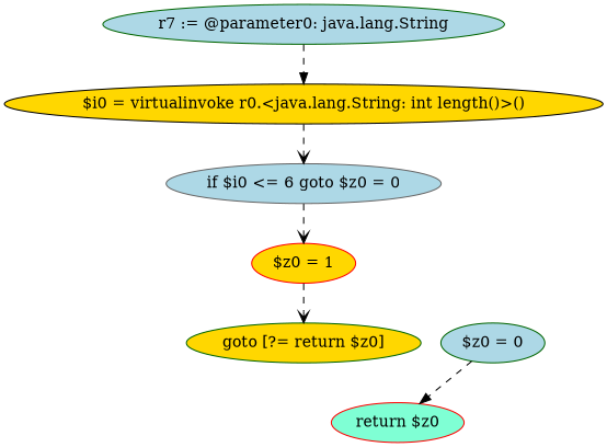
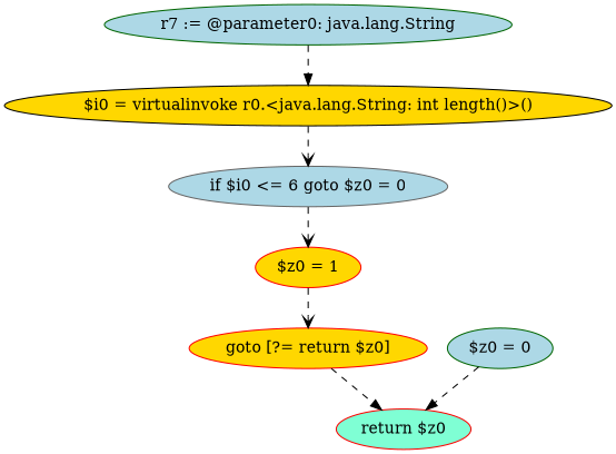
  digraph {
    node [color=red fillcolor=lightblue style=filled]
    edge [arrowhead=normal style=dashed]
    n1 [color=darkgreen label="r7 := @parameter0: java.lang.String"]
    "$i0 = virtualinvoke r0.<java.lang.String: int length()>()" [color=black fillcolor=gold]
    "if $i0 <= 6 goto $z0 = 0" [color=gray40]
    "$z0 = 1" [fillcolor=gold]
-   "goto [?= return $z0]" [color=darkgreen fillcolor=gold]
+   "goto [?= return $z0]" [fillcolor=gold]
    "return $z0" [fillcolor=aquamarine]
    "$z0 = 0" [color=darkgreen]
    n1 -> "$i0 = virtualinvoke r0.<java.lang.String: int length()>()"
    "$i0 = virtualinvoke r0.<java.lang.String: int length()>()" -> "if $i0 <= 6 goto $z0 = 0" [arrowhead=vee]
    "if $i0 <= 6 goto $z0 = 0" -> "$z0 = 1" [arrowhead=vee]
    "$z0 = 1" -> "goto [?= return $z0]" [arrowhead=vee]
+   "goto [?= return $z0]" -> "return $z0"
    "$z0 = 0" -> "return $z0"
  }
